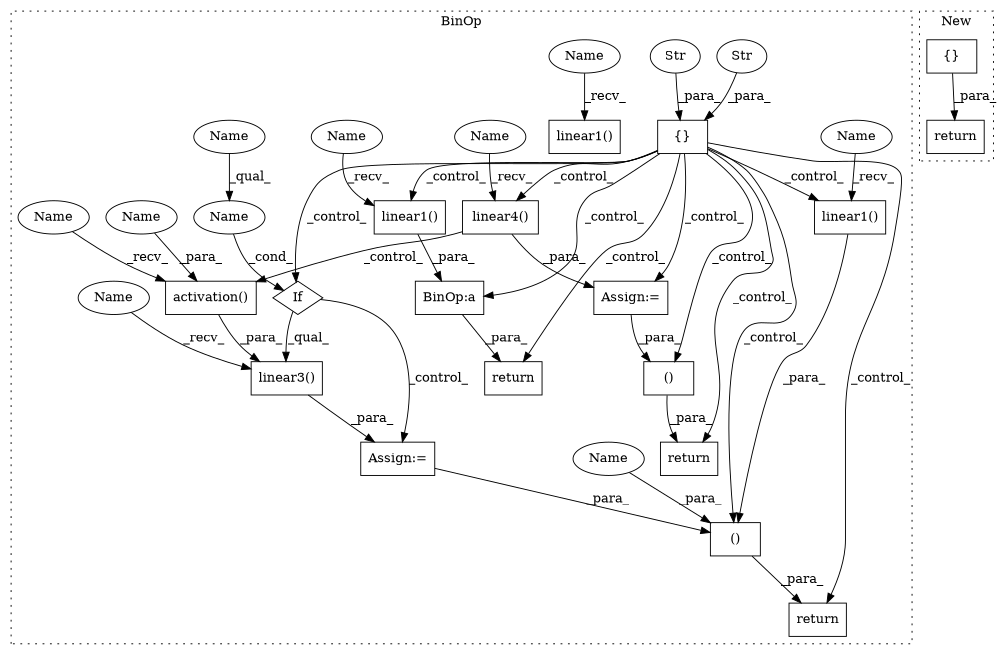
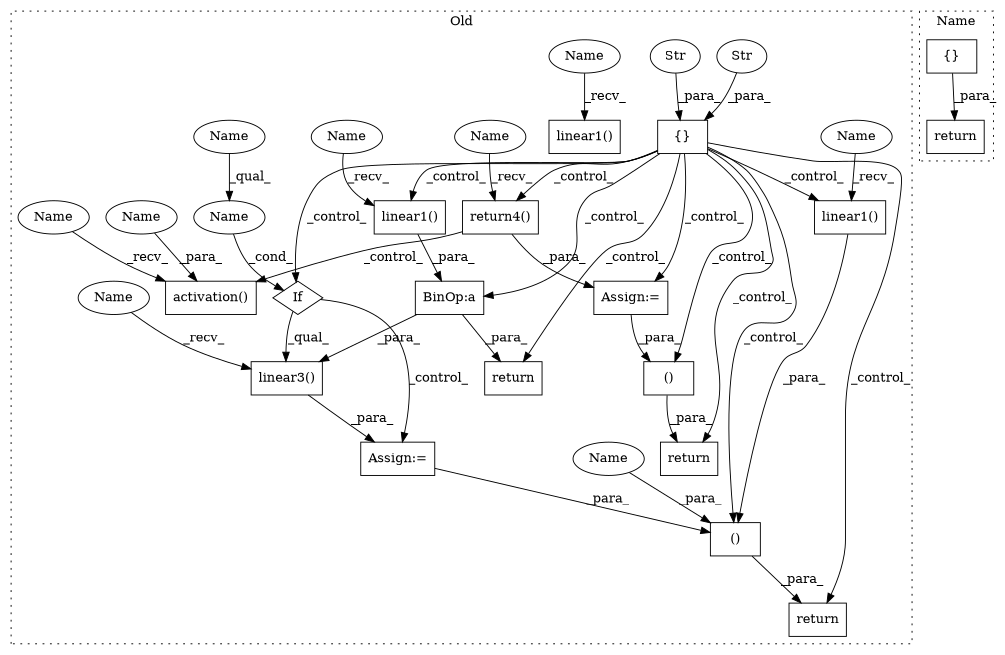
  digraph {
    node [a=87 l=4 s=19259 shape=box]
    n1 [a=75 l="16,1" label="activation()" s="19326,19351"]
    n2 [a=93 l=7 label=return s=19535]
    n3 [a=54 l=26 label="()" s=19551]
    n4 [a=68 l=3 label="Assign:=" s=19310]
-   n5 [a=75 l="13,1" label="linear4()" s="19964,19978"]
+   n5 [a=75 l="13,1" label="return4()" s="19964,19978"]
    n6 [a=96 l="3,22" label=If s="19256,19279" shape=diamond]
    n7 [a=75 l="13,1" label="linear1()" s="19682,19696"]
    n8 [a=82 l=3 label="BinOp:a" s=19799]
    n9 [a=75 l="13,1" label="linear1()" s="19129,19143"]
    n10 [a=54 l=15 label="()" s=20013]
    n11 [a=59 l="1,0" label="{}" s="19036,19080"]
    n12 [a=66 l=15 label=Str s=19050 shape=ellipse]
    n13 [a=66 l=13 label=Str s=19067 shape=ellipse]
    n14 [a=75 l="13,1" label="linear3()" s="19313,19352"]
    n15 [l=20 label=Name shape=ellipse]
    n16 [a=68 l=3 label="Assign:=" s=19961]
    n17 [a=93 l=7 label=return s=19788]
    n18 [a=75 l="13,1" label="linear1()" s="18935,18949"]
    n19 [a=93 l=7 label=return s=19996]
    n20 [l=9 label=Name s=19342 shape=ellipse]
    n21 [l=9 label=Name s=19553 shape=ellipse]
    n22 [label=Name shape=ellipse]
    n23 [label=Name s=18935 shape=ellipse]
    n24 [label=Name s=19326 shape=ellipse]
    n25 [label=Name s=19682 shape=ellipse]
    n26 [label=Name s=19129 shape=ellipse]
    n27 [label=Name s=19964 shape=ellipse]
    n28 [label=Name s=19313 shape=ellipse]
    n29 [a=93 l=7 label=return s=16185]
    n30 [a=95 l="1,1" label="{}" s="16192,16275"]
    subgraph cluster_1 {
-     label=BinOp
+     label=Old
      style=dotted
      n1
      n2
      n3
      n4
      n5
      n6
      n7
      n8
      n9
      n10
      n11
      n12
      n13
      n14
      n15
      n16
      n17
      n18
      n19
      n20
      n21
      n22
      n23
      n24
      n25
      n26
      n27
      n28
    }
    subgraph cluster_2 {
-     label=New
+     label=Name
      style=dotted
      n29
      n30
    }
-   n1 -> n14 [label=_para_]
+   n8 -> n14 [label=_para_]
    n3 -> n2 [label=_para_]
    n4 -> n3 [label=_para_]
    n5 -> n1 [label=_control_]
    n5 -> n16 [label=_para_]
    n6 -> n4 [label=_control_]
    n6 -> n14 [label=_qual_]
    n7 -> n8 [label=_para_]
    n8 -> n17 [label=_para_]
    n9 -> n3 [label=_para_]
    n10 -> n19 [label=_para_]
    n11 -> n2 [label=_control_]
    n11 -> n3 [label=_control_]
    n11 -> n5 [label=_control_]
    n11 -> n6 [label=_control_]
    n11 -> n7 [label=_control_]
    n11 -> n8 [label=_control_]
    n11 -> n9 [label=_control_]
    n11 -> n10 [label=_control_]
    n11 -> n16 [label=_control_]
    n11 -> n17 [label=_control_]
    n11 -> n19 [label=_control_]
    n12 -> n11 [label=_para_]
    n13 -> n11 [label=_para_]
    n14 -> n4 [label=_para_]
    n15 -> n6 [label=_cond_]
    n16 -> n10 [label=_para_]
    n20 -> n1 [label=_para_]
    n21 -> n3 [label=_para_]
    n22 -> n15 [label=_qual_]
    n23 -> n18 [label=_recv_]
    n24 -> n1 [label=_recv_]
    n25 -> n7 [label=_recv_]
    n26 -> n9 [label=_recv_]
    n27 -> n5 [label=_recv_]
    n28 -> n14 [label=_recv_]
    n30 -> n29 [label=_para_]
  }
